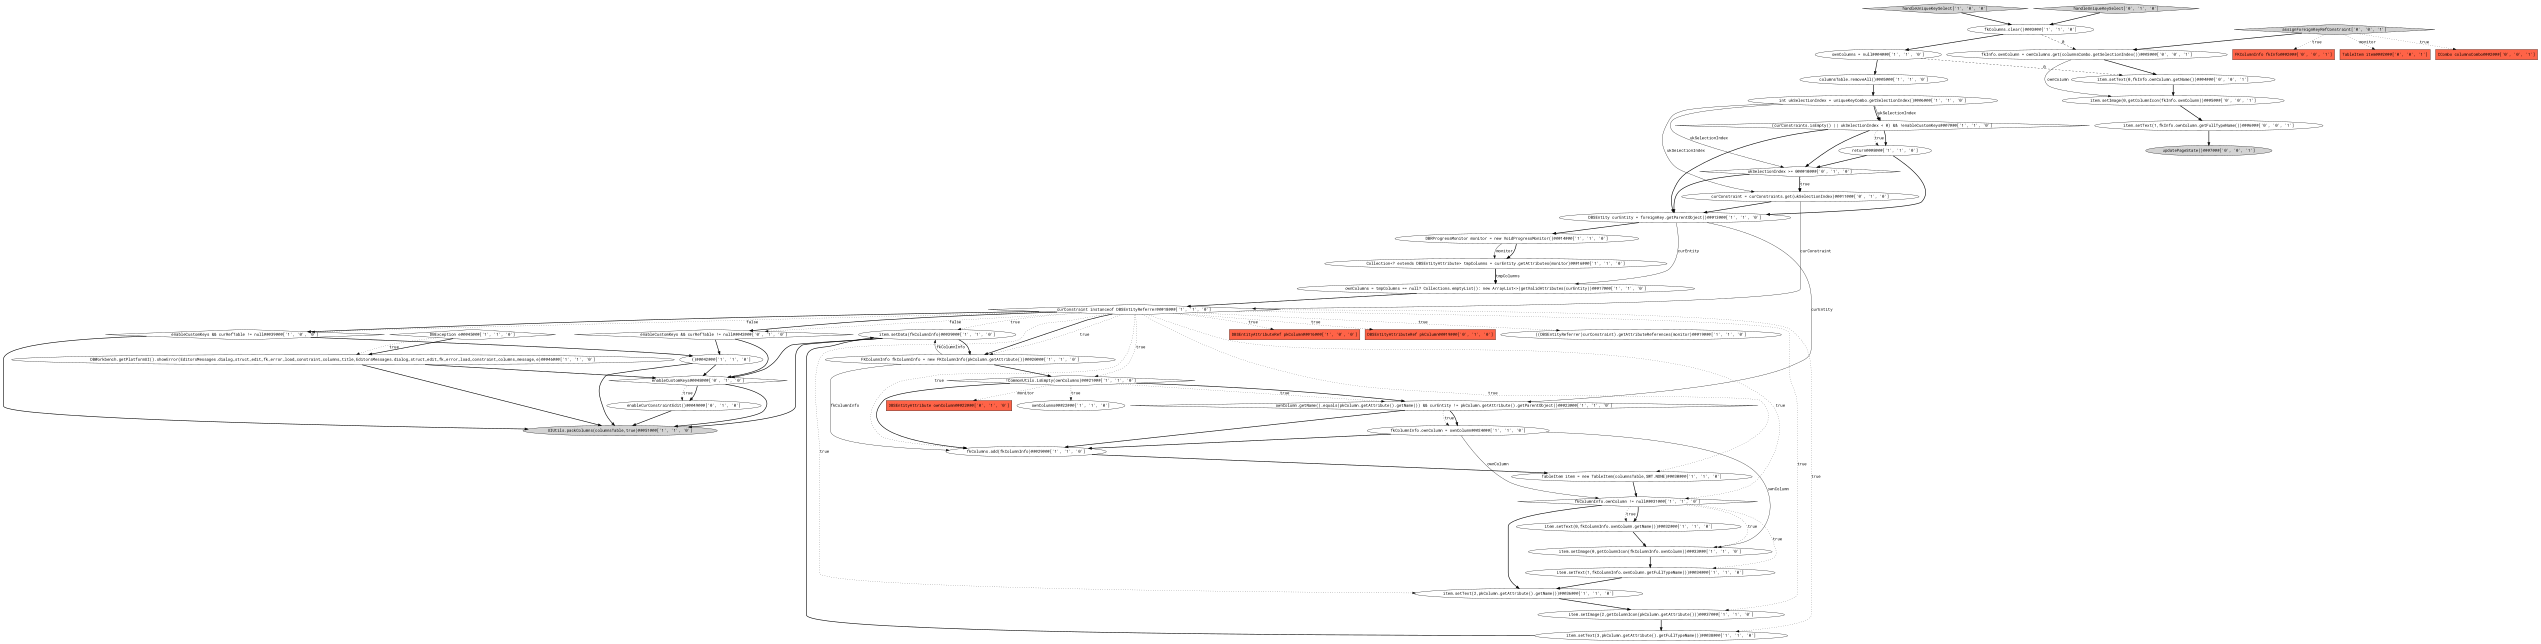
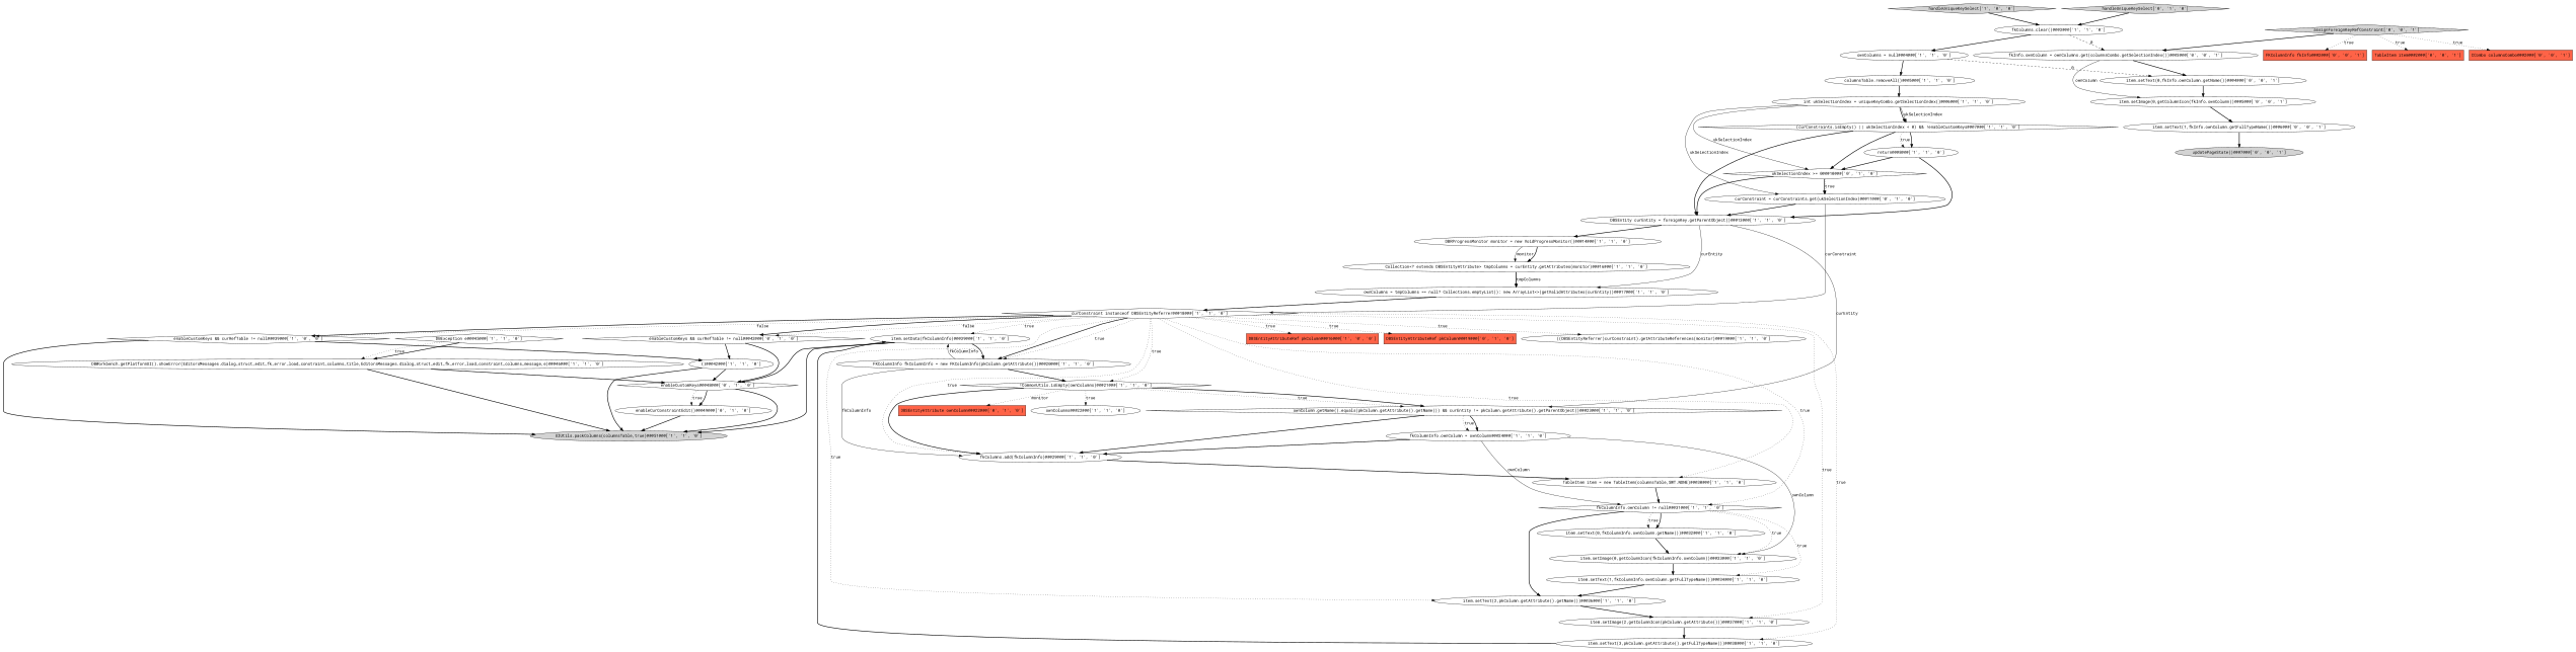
  digraph {
    fontname="Roboto Mono"
    node [fillcolor=white fontname="Roboto Mono" shape=ellipse style=filled]
    edge [fontname="Roboto Mono" style=bold]
    n1 [label="enableCurConstraintEdit()@@@49@@@['0', '1', '0']"]
    n2 [fillcolor=lightgray label="UIUtils.packColumns(columnsTable,true)@@@51@@@['1', '1', '0']"]
    n3 [label="item.setText(2,pkColumn.getAttribute().getName())@@@36@@@['1', '1', '0']"]
    n4 [label="item.setImage(2,getColumnIcon(pkColumn.getAttribute()))@@@37@@@['1', '1', '0']"]
    n5 [label="item.setText(3,pkColumn.getAttribute().getFullTypeName())@@@38@@@['1', '1', '0']"]
    n6 [label="(curConstraints.isEmpty() || ukSelectionIndex < 0) && !enableCustomKeys@@@7@@@['1', '1', '0']" shape=diamond]
    n7 [label="ukSelectionIndex >= 0@@@10@@@['0', '1', '0']" shape=diamond]
    n8 [label="return@@@8@@@['1', '1', '0']"]
    n9 [label="DBSEntity curEntity = foreignKey.getParentObject()@@@13@@@['1', '1', '0']"]
    n10 [label="curConstraint = curConstraints.get(ukSelectionIndex)@@@11@@@['0', '1', '0']"]
    n11 [label="ownColumns = tmpColumns == null? Collections.emptyList(): new ArrayList<>(getValidAttributes(curEntity))@@@17@@@['1', '1', '0']"]
    n12 [label="ownColumn.getName().equals(pkColumn.getAttribute().getName()) && curEntity != pkColumn.getAttribute().getParentObject()@@@23@@@['1', '1', '0']" shape=diamond]
    n13 [label="DBRProgressMonitor monitor = new VoidProgressMonitor()@@@14@@@['1', '1', '0']"]
    n14 [fillcolor=lightgray label="updatePageState()@@@7@@@['0', '0', '1']"]
    n15 [label="curConstraint instanceof DBSEntityReferrer@@@18@@@['1', '1', '0']" shape=diamond]
    n16 [label="item.setData(fkColumnInfo)@@@39@@@['1', '1', '0']"]
    n17 [label="FKColumnInfo fkColumnInfo = new FKColumnInfo(pkColumn.getAttribute())@@@20@@@['1', '1', '0']"]
    n18 [fillcolor=tomato label="DBSEntityAttributeRef pkColumn@@@16@@@['1', '0', '0']" shape=box]
    n19 [label="fkColumnInfo.ownColumn != null@@@31@@@['1', '1', '0']" shape=diamond]
    n20 [label="!CommonUtils.isEmpty(ownColumns)@@@21@@@['1', '1', '0']" shape=diamond]
    n21 [label="fkColumns.add(fkColumnInfo)@@@29@@@['1', '1', '0']"]
    n22 [label="TableItem item = new TableItem(columnsTable,SWT.NONE)@@@30@@@['1', '1', '0']"]
    n23 [label="enableCustomKeys && curRefTable != null@@@42@@@['0', '1', '0']" shape=diamond]
    n24 [fillcolor=tomato label="DBSEntityAttributeRef pkColumn@@@19@@@['0', '1', '0']" shape=box]
    n25 [label="enableCustomKeys && curRefTable != null@@@39@@@['1', '0', '0']" shape=diamond]
    n26 [label="((DBSEntityReferrer)curConstraint).getAttributeReferences(monitor)@@@19@@@['1', '1', '0']"]
    n27 [label="enableCustomKeys@@@48@@@['0', '1', '0']" shape=diamond]
    n28 [label="item.setImage(0,getColumnIcon(fkColumnInfo.ownColumn))@@@33@@@['1', '1', '0']"]
    n29 [label="item.setText(1,fkColumnInfo.ownColumn.getFullTypeName())@@@34@@@['1', '1', '0']"]
    n30 [label="DBException e@@@45@@@['1', '1', '0']" shape=diamond]
    n31 [label="DBWorkbench.getPlatformUI().showError(EditorsMessages.dialog_struct_edit_fk_error_load_constraint_columns_title,EditorsMessages.dialog_struct_edit_fk_error_load_constraint_columns_message,e)@@@46@@@['1', '1', '0']"]
    n32 [label="fkColumns.clear()@@@3@@@['1', '1', '0']"]
    n33 [label="fkInfo.ownColumn = ownColumns.get(columnsCombo.getSelectionIndex())@@@3@@@['0', '0', '1']"]
    n34 [label="ownColumns = null@@@4@@@['1', '1', '0']"]
    n35 [label="item.setImage(0,getColumnIcon(fkInfo.ownColumn))@@@5@@@['0', '0', '1']"]
    n36 [label="item.setText(0,fkInfo.ownColumn.getName())@@@4@@@['0', '0', '1']"]
    n37 [label="columnsTable.removeAll()@@@5@@@['1', '1', '0']"]
    n38 [label="Collection<? extends DBSEntityAttribute> tmpColumns = curEntity.getAttributes(monitor)@@@16@@@['1', '1', '0']"]
    n39 [fillcolor=lightgray label="handleUniqueKeySelect['1', '0', '0']" shape=diamond]
    n40 [label="item.setText(1,fkInfo.ownColumn.getFullTypeName())@@@6@@@['0', '0', '1']"]
    n41 [fillcolor=tomato label="DBSEntityAttribute ownColumn@@@22@@@['0', '1', '0']" shape=box]
    n42 [label="item.setText(0,fkColumnInfo.ownColumn.getName())@@@32@@@['1', '1', '0']"]
    n43 [label="ownColumns@@@22@@@['1', '1', '0']"]
    n44 [label="fkColumnInfo.ownColumn = ownColumn@@@24@@@['1', '1', '0']"]
    n45 [fillcolor=tomato label="CCombo columnsCombo@@@2@@@['0', '0', '1']" shape=box]
    n46 [label="int ukSelectionIndex = uniqueKeyCombo.getSelectionIndex()@@@6@@@['1', '1', '0']"]
    n47 [label="{}@@@42@@@['1', '1', '0']"]
    n48 [fillcolor=tomato label="FKColumnInfo fkInfo@@@2@@@['0', '0', '1']" shape=box]
    n49 [fillcolor=lightgray label="assignForeignKeyRefConstraint['0', '0', '1']" shape=diamond]
    n50 [fillcolor=tomato label="TableItem item@@@2@@@['0', '0', '1']" shape=box]
    n51 [fillcolor=lightgray label="handleUniqueKeySelect['0', '1', '0']" shape=diamond]
    n1 -> n2
    n3 -> n4
    n4 -> n5
    n5 -> n16
    n6 -> n7
    n6 -> n8
    n6 -> n8 [label=true style=dotted]
    n6 -> n9
    n7 -> n9
    n7 -> n10
    n7 -> n10 [label=true style=dotted]
    n8 -> n7
    n8 -> n9
    n9 -> n11 [label=curEntity style=solid]
    n9 -> n12 [label=curEntity style=solid]
    n9 -> n13
    n10 -> n9
    n10 -> n15 [label=curConstraint style=solid]
    n11 -> n15
    n12 -> n21
    n12 -> n44 [label=true style=dotted]
    n12 -> n44
    n13 -> n38 [label=monitor style=solid]
    n13 -> n38
    n15 -> n3 [label=true style=dotted]
    n15 -> n4 [label=true style=dotted]
    n15 -> n5 [label=true style=dotted]
    n15 -> n16 [label=true style=dotted]
    n15 -> n17
    n15 -> n17 [label=true style=dotted]
    n15 -> n18 [label=true style=dotted]
    n15 -> n19 [label=true style=dotted]
    n15 -> n20 [label=true style=dotted]
    n15 -> n21 [label=true style=dotted]
    n15 -> n22 [label=true style=dotted]
    n15 -> n23
    n15 -> n23 [label=false style=dotted]
    n15 -> n24 [label=true style=dotted]
    n15 -> n25
    n15 -> n25 [label=false style=dotted]
    n15 -> n26 [label=true style=dotted]
    n16 -> n2
    n16 -> n17
    n16 -> n27
    n17 -> n16 [label=fkColumnInfo style=solid]
    n17 -> n20
    n17 -> n21 [label=fkColumnInfo style=solid]
    n19 -> n3
    n19 -> n28 [label=true style=dotted]
    n19 -> n29 [label=true style=dotted]
    n19 -> n42
    n19 -> n42 [label=true style=dotted]
    n20 -> n12 [label=true style=dotted]
    n20 -> n12
    n20 -> n21
    n20 -> n41 [label=monitor style=dotted]
    n20 -> n43 [label=true style=dotted]
    n21 -> n22
    n22 -> n19
    n23 -> n27
    n23 -> n47
    n25 -> n2
    n25 -> n47
    n27 -> n1
    n27 -> n1 [label=true style=dotted]
    n27 -> n2
    n28 -> n29
    n29 -> n3
    n30 -> n31
    n30 -> n31 [label=true style=dotted]
    n31 -> n2
    n31 -> n27
    n32 -> n33 [label=0 style=dashed]
    n32 -> n34
    n33 -> n35 [label=ownColumn style=solid]
    n33 -> n36
    n34 -> n36 [label=0 style=dashed]
    n34 -> n37
    n35 -> n40
    n36 -> n35
    n37 -> n46
    n38 -> n11 [label=tmpColumns style=solid]
    n38 -> n11
    n39 -> n32
    n40 -> n14
    n42 -> n28
    n44 -> n19 [label=ownColumn style=solid]
    n44 -> n21
    n44 -> n28 [label=ownColumn style=solid]
    n46 -> n6
    n46 -> n6 [label=ukSelectionIndex style=solid]
    n46 -> n7 [label=ukSelectionIndex style=solid]
    n46 -> n10 [label=ukSelectionIndex style=solid]
    n47 -> n2
    n47 -> n27
    n49 -> n33
    n49 -> n45 [label=true style=dotted]
    n49 -> n48 [label=true style=dotted]
-   n49 -> n50 [label=monitor style=dotted]
+   n49 -> n50 [label=true style=dotted]
    n51 -> n32
  }
